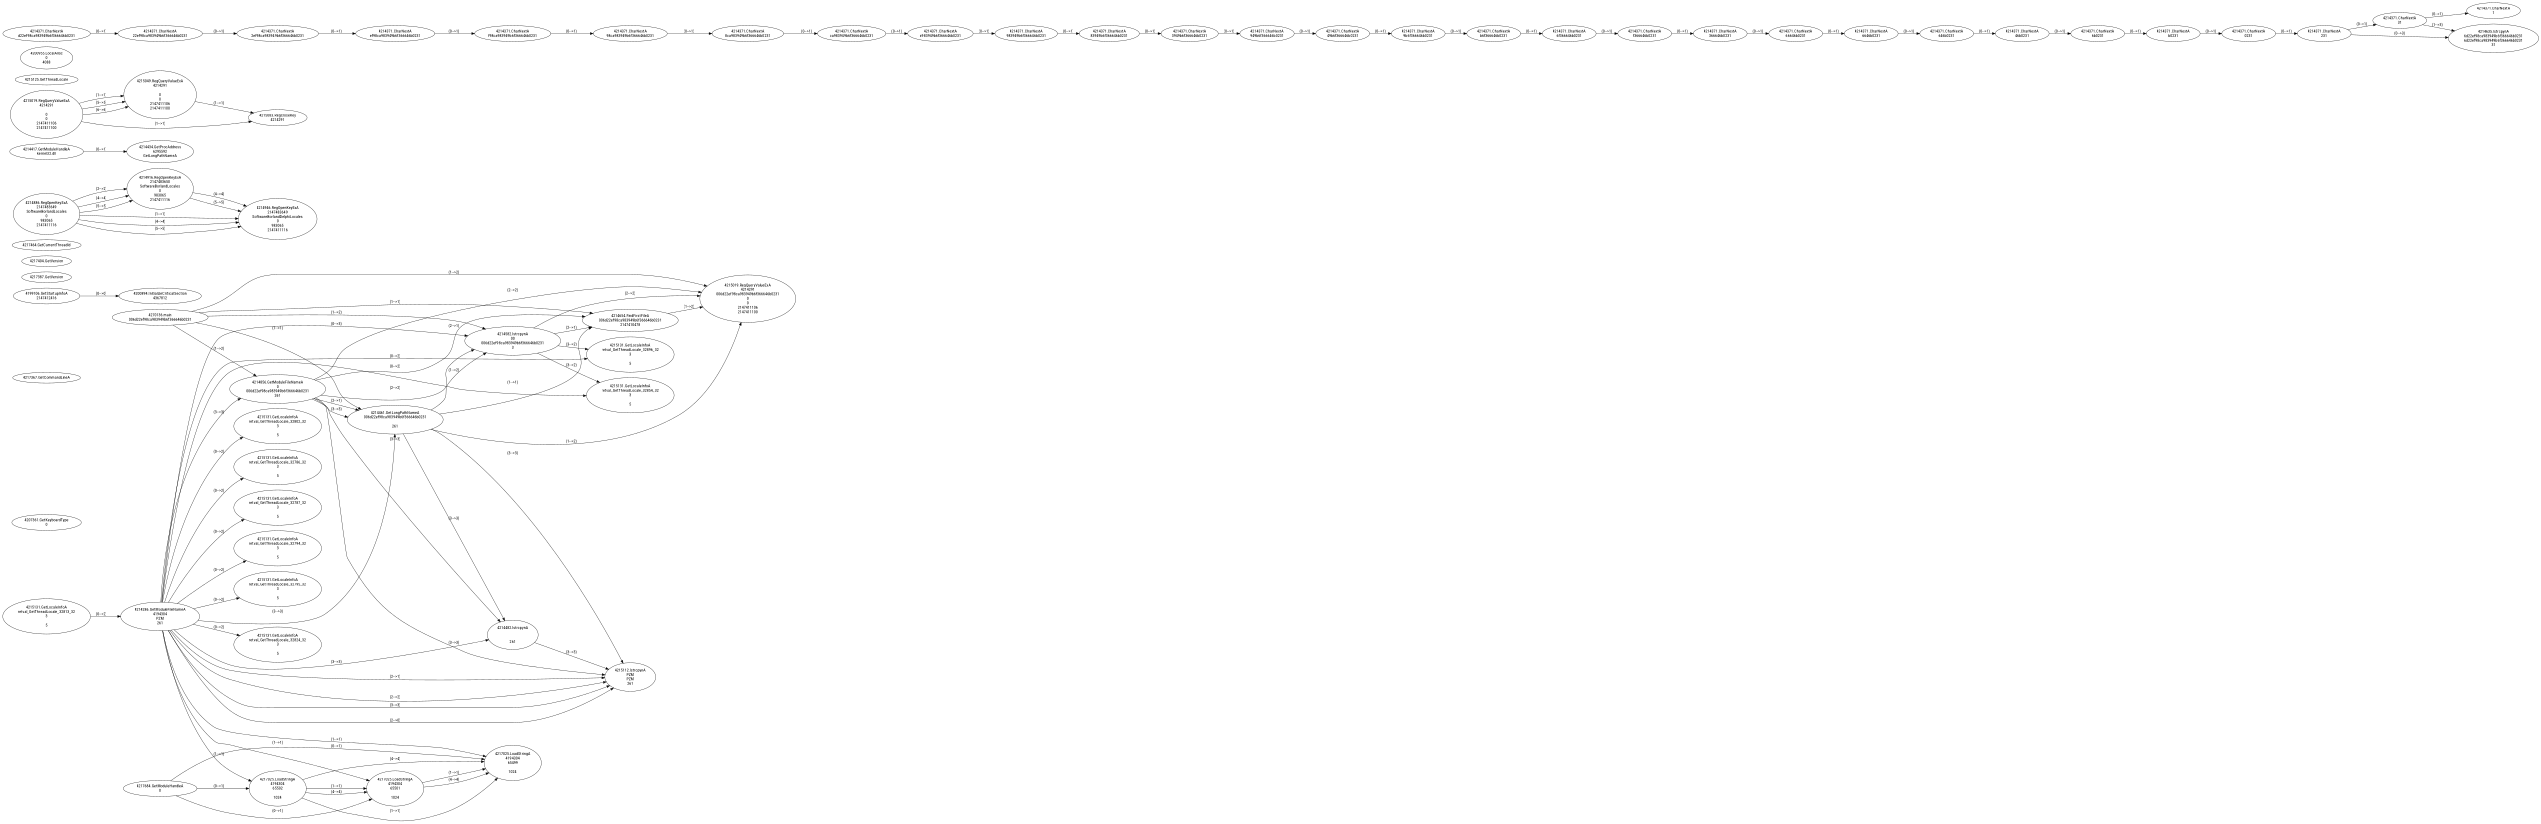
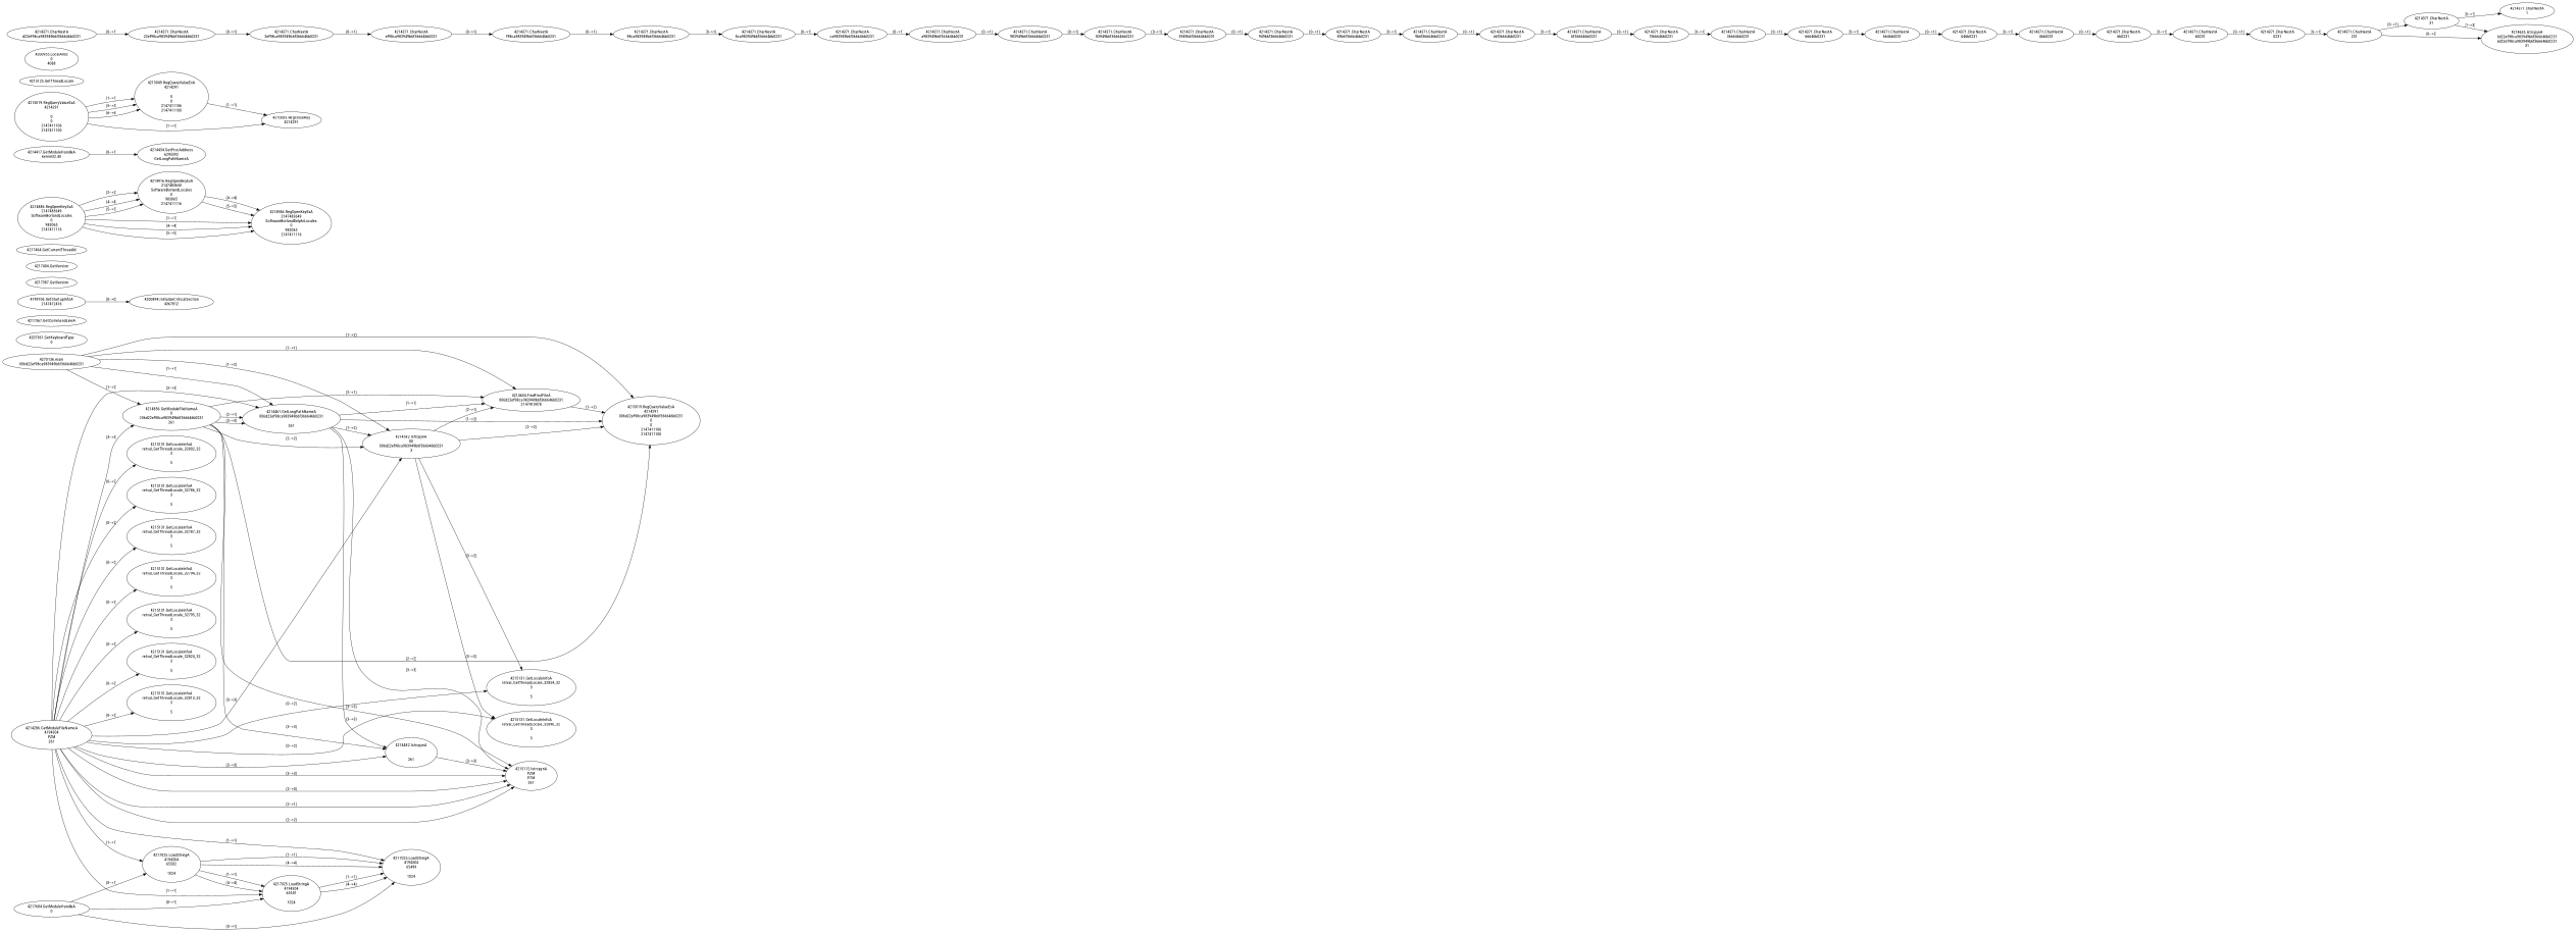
  digraph {
    fontname="Roboto Condensed"
    rankdir=LR
    node [fontname="Roboto Condensed"]
    edge [fontname="Roboto Condensed"]
    n1 [label="4270136.main\n006d22ef98ca983949b6f366646b0231"]
    n2 [label="4214856.GetModuleFileNameA\n0\n006d22ef98ca983949b6f366646b0231\n261"]
    n3 [label="4214461.GetLongPathNameA\n006d22ef98ca983949b6f366646b0231\n\n261"]
    n4 [label="4214582.lstrcpynA\n00\n006d22ef98ca983949b6f366646b0231\n3"]
    n5 [label="4214654.FindFirstFileA\n006d22ef98ca983949b6f366646b0231\n2147410478"]
    n6 [label="4215019.RegQueryValueExA\n4214291\n006d22ef98ca983949b6f366646b0231\n0\n0\n2147411106\n2147411100"]
    n7 [label="4214482.lstrcpynA\n\n\n261"]
    n8 [label="4215112.lstrcpynA\nPZM\nPZM\n261"]
    n9 [label="4215131.GetLocaleInfoA\nretval_GetThreadLocale_32896_32\n3\n\n5"]
    n10 [label="4215131.GetLocaleInfoA\nretval_GetThreadLocale_32854_32\n3\n\n5"]
    n11 [label="4217684.GetModuleHandleA\n0"]
    n12 [label="4217025.LoadStringA\n4194304\n65502\n\n1024"]
    n13 [label="4217025.LoadStringA\n4194304\n65501\n\n1024"]
    n14 [label="4217025.LoadStringA\n4194304\n65499\n\n1024"]
    n15 [label="4214286.GetModuleFileNameA\n4194304\nPZM\n261"]
    n16 [label="4215131.GetLocaleInfoA\nretval_GetThreadLocale_32802_32\n3\n\n5"]
    n17 [label="4215131.GetLocaleInfoA\nretval_GetThreadLocale_32786_32\n3\n\n5"]
    n18 [label="4215131.GetLocaleInfoA\nretval_GetThreadLocale_32787_32\n3\n\n5"]
    n19 [label="4215131.GetLocaleInfoA\nretval_GetThreadLocale_32794_32\n3\n\n5"]
    n20 [label="4215131.GetLocaleInfoA\nretval_GetThreadLocale_32795_32\n3\n\n5"]
    n21 [label="4215131.GetLocaleInfoA\nretval_GetThreadLocale_32824_32\n3\n\n5"]
    n22 [label="4215131.GetLocaleInfoA\nretval_GetThreadLocale_32813_32\n3\n\n5"]
    n23 [label="4207361.GetKeyboardType\n0"]
    n24 [label="4217367.GetCommandLineA\n"]
    n25 [label="4199106.GetStartupInfoA\n2147412416"]
    n26 [label="4200894.InitializeCriticalSection\n4367812"]
    n27 [label="4217387.GetVersion\n"]
    n28 [label="4217404.GetVersion\n"]
    n29 [label="4217464.GetCurrentThreadId\n"]
    n30 [label="4214886.RegOpenKeyExA\n2147483649\nSoftware\Borland\Locales\n0\n983065\n2147411116"]
    n31 [label="4214916.RegOpenKeyExA\n2147483650\nSoftware\Borland\Locales\n0\n983065\n2147411116"]
    n32 [label="4214946.RegOpenKeyExA\n2147483649\nSoftware\Borland\Delphi\Locales\n0\n983065\n2147411116"]
    n33 [label="4214417.GetModuleHandleA\nkernel32.dll"]
    n34 [label="4214434.GetProcAddress\n6295592\nGetLongPathNameA"]
    n35 [label="4215019.RegQueryValueExA\n4214291\n\n0\n0\n2147411106\n2147411100"]
    n36 [label="4215049.RegQueryValueExA\n4214291\n\n0\n0\n2147411106\n2147411100"]
    n37 [label="4215083.RegCloseKey\n4214291"]
    n38 [label="4215125.GetThreadLocale\n"]
    n39 [label="4200955.LocalAlloc\n0\n4088"]
    n40 [label="4214371.CharNextA\nd22ef98ca983949b6f366646b0231"]
    n41 [label="4214371.CharNextA\n22ef98ca983949b6f366646b0231"]
    n42 [label="4214371.CharNextA\n2ef98ca983949b6f366646b0231"]
    n43 [label="4214371.CharNextA\nef98ca983949b6f366646b0231"]
    n44 [label="4214371.CharNextA\nf98ca983949b6f366646b0231"]
    n45 [label="4214371.CharNextA\n98ca983949b6f366646b0231"]
    n46 [label="4214371.CharNextA\n8ca983949b6f366646b0231"]
    n47 [label="4214371.CharNextA\nca983949b6f366646b0231"]
    n48 [label="4214371.CharNextA\na983949b6f366646b0231"]
    n49 [label="4214371.CharNextA\n983949b6f366646b0231"]
    n50 [label="4214371.CharNextA\n83949b6f366646b0231"]
    n51 [label="4214371.CharNextA\n3949b6f366646b0231"]
    n52 [label="4214371.CharNextA\n949b6f366646b0231"]
    n53 [label="4214371.CharNextA\n49b6f366646b0231"]
    n54 [label="4214371.CharNextA\n9b6f366646b0231"]
    n55 [label="4214371.CharNextA\nb6f366646b0231"]
    n56 [label="4214371.CharNextA\n6f366646b0231"]
    n57 [label="4214371.CharNextA\nf366646b0231"]
    n58 [label="4214371.CharNextA\n366646b0231"]
    n59 [label="4214371.CharNextA\n66646b0231"]
    n60 [label="4214371.CharNextA\n6646b0231"]
    n61 [label="4214371.CharNextA\n646b0231"]
    n62 [label="4214371.CharNextA\n46b0231"]
    n63 [label="4214371.CharNextA\n6b0231"]
    n64 [label="4214371.CharNextA\nb0231"]
    n65 [label="4214371.CharNextA\n0231"]
    n66 [label="4214371.CharNextA\n231"]
    n67 [label="4214371.CharNextA\n31"]
    n68 [label="4214635.lstrcpynA\n6d22ef98ca983949b6f366646b0231\n6d22ef98ca983949b6f366646b0231\n31"]
    n69 [label="4214371.CharNextA\n1"]
    n1 -> n2 [label="(1-->2)"]
    n1 -> n3 [label="(1-->1)"]
    n1 -> n4 [label="(1-->2)"]
    n1 -> n5 [label="(1-->1)"]
    n1 -> n6 [label="(1-->2)"]
    n2 -> n3 [label="(2-->1)"]
    n2 -> n3 [label="(3-->3)"]
    n2 -> n4 [label="(2-->2)"]
    n2 -> n5 [label="(2-->1)"]
    n2 -> n6 [label="(2-->2)"]
    n2 -> n7 [label="(3-->3)"]
    n2 -> n8 [label="(3-->3)"]
    n3 -> n4 [label="(1-->2)"]
    n3 -> n5 [label="(1-->1)"]
    n3 -> n6 [label="(1-->2)"]
    n3 -> n7 [label="(3-->3)"]
    n3 -> n8 [label="(3-->3)"]
    n4 -> n5 [label="(2-->1)"]
    n4 -> n6 [label="(2-->2)"]
    n4 -> n9 [label="(3-->2)"]
    n4 -> n10 [label="(3-->2)"]
    n5 -> n6 [label="(1-->2)"]
    n7 -> n8 [label="(3-->3)"]
    n11 -> n12 [label="(0-->1)"]
    n11 -> n13 [label="(0-->1)"]
    n11 -> n14 [label="(0-->1)"]
    n12 -> n13 [label="(1-->1)"]
    n12 -> n13 [label="(4-->4)"]
    n12 -> n14 [label="(1-->1)"]
    n12 -> n14 [label="(4-->4)"]
    n13 -> n14 [label="(1-->1)"]
    n13 -> n14 [label="(4-->4)"]
    n15 -> n2 [label="(3-->3)"]
    n15 -> n3 [label="(3-->3)"]
    n15 -> n4 [label="(0-->3)"]
    n15 -> n7 [label="(3-->3)"]
    n15 -> n8 [label="(2-->1)"]
    n15 -> n8 [label="(2-->2)"]
    n15 -> n8 [label="(3-->3)"]
    n15 -> n8 [label="(2-->0)"]
    n15 -> n9 [label="(0-->2)"]
    n15 -> n10 [label="(0-->2)"]
    n15 -> n12 [label="(1-->1)"]
    n15 -> n13 [label="(1-->1)"]
    n15 -> n14 [label="(1-->1)"]
    n15 -> n16 [label="(0-->2)"]
    n15 -> n17 [label="(0-->2)"]
    n15 -> n18 [label="(0-->2)"]
    n15 -> n19 [label="(0-->2)"]
    n15 -> n20 [label="(0-->2)"]
    n15 -> n21 [label="(0-->2)"]
-   n22 -> n15 [label="(0-->2)"]
+   n15 -> n22 [label="(0-->2)"]
    n25 -> n26 [label="(0-->0)"]
    n30 -> n31 [label="(2-->2)"]
    n30 -> n31 [label="(4-->4)"]
    n30 -> n31 [label="(5-->5)"]
    n30 -> n32 [label="(1-->1)"]
    n30 -> n32 [label="(4-->4)"]
    n30 -> n32 [label="(5-->5)"]
    n31 -> n32 [label="(4-->4)"]
    n31 -> n32 [label="(5-->5)"]
    n33 -> n34 [label="(0-->1)"]
    n35 -> n36 [label="(1-->1)"]
    n35 -> n36 [label="(5-->5)"]
    n35 -> n36 [label="(6-->6)"]
    n35 -> n37 [label="(1-->1)"]
    n36 -> n37 [label="(1-->1)"]
    n40 -> n41 [label="(0-->1)"]
    n41 -> n42 [label="(0-->1)"]
    n42 -> n43 [label="(0-->1)"]
    n43 -> n44 [label="(0-->1)"]
    n44 -> n45 [label="(0-->1)"]
    n45 -> n46 [label="(0-->1)"]
    n46 -> n47 [label="(0-->1)"]
    n47 -> n48 [label="(0-->1)"]
    n48 -> n49 [label="(0-->1)"]
    n49 -> n50 [label="(0-->1)"]
    n50 -> n51 [label="(0-->1)"]
    n51 -> n52 [label="(0-->1)"]
    n52 -> n53 [label="(0-->1)"]
    n53 -> n54 [label="(0-->1)"]
    n54 -> n55 [label="(0-->1)"]
    n55 -> n56 [label="(0-->1)"]
    n56 -> n57 [label="(0-->1)"]
    n57 -> n58 [label="(0-->1)"]
    n58 -> n59 [label="(0-->1)"]
    n59 -> n60 [label="(0-->1)"]
    n60 -> n61 [label="(0-->1)"]
    n61 -> n62 [label="(0-->1)"]
    n62 -> n63 [label="(0-->1)"]
    n63 -> n64 [label="(0-->1)"]
    n64 -> n65 [label="(0-->1)"]
    n65 -> n66 [label="(0-->1)"]
    n66 -> n67 [label="(0-->1)"]
    n66 -> n68 [label="(0-->3)"]
    n67 -> n68 [label="(1-->3)"]
    n67 -> n69 [label="(0-->1)"]
  }
